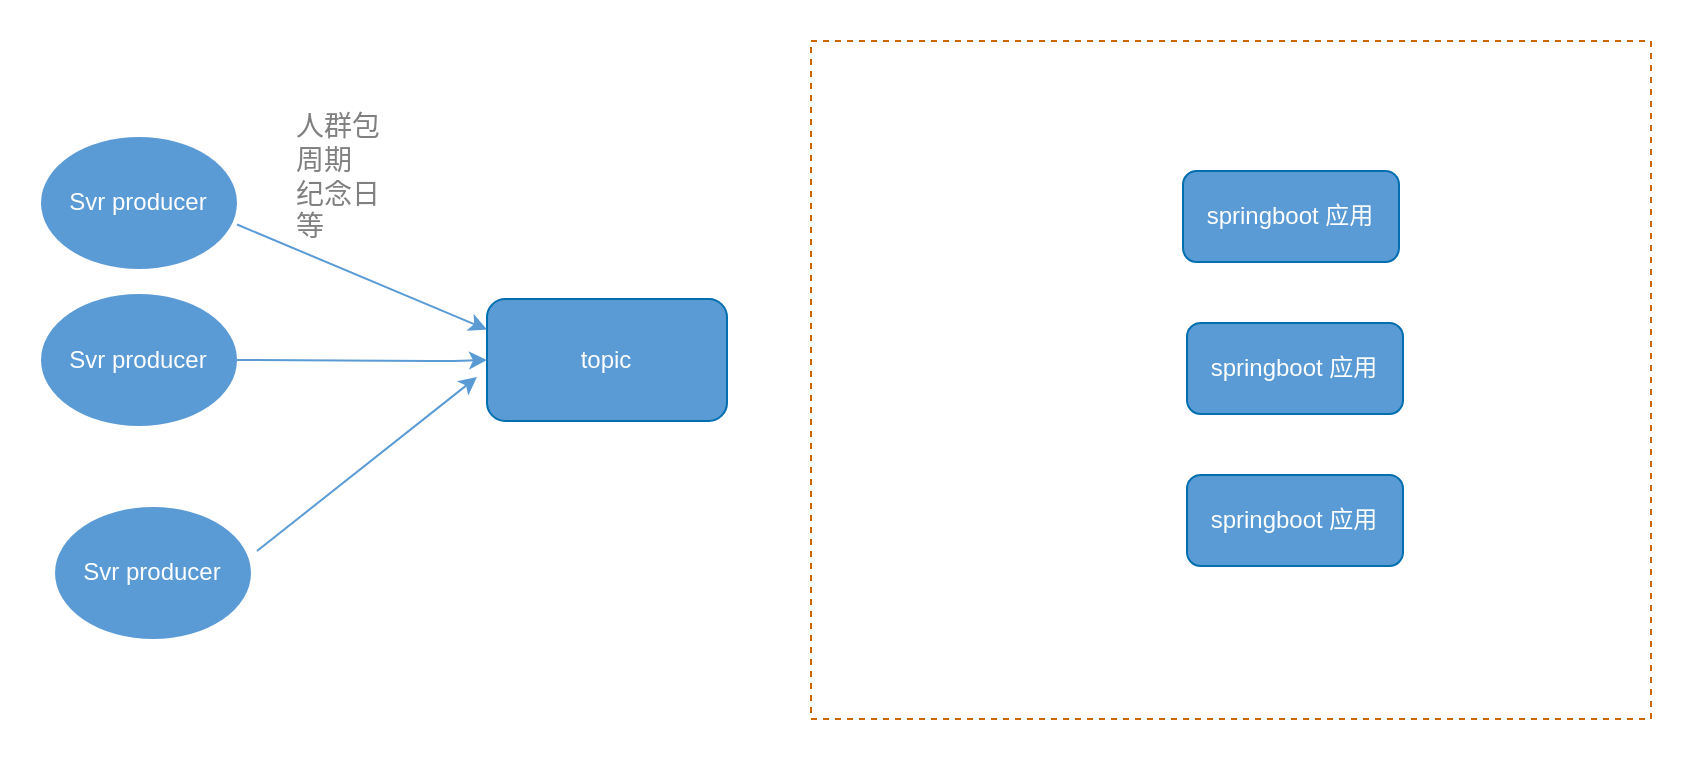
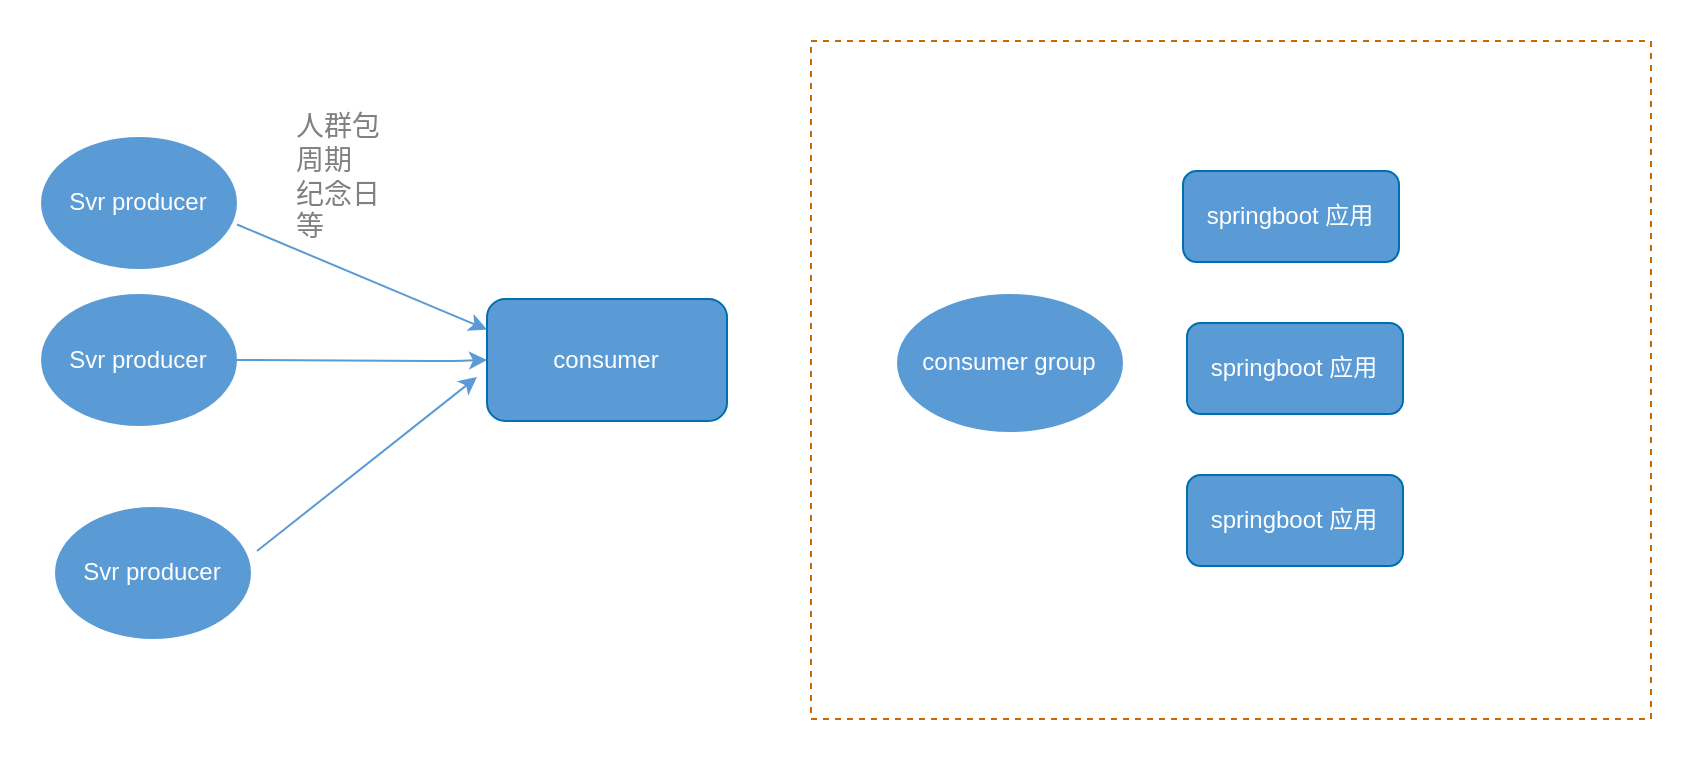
  <mxCell id="0" />
  <mxCell id="1" parent="0" />
  <mxCell id="2" value="" style="rounded=0;whiteSpace=wrap;html=1;fillColor=#FFFFFF;dashed=1;strokeColor=#CC6600;" vertex="1" parent="1"><mxGeometry x="405" y="20" width="420" height="339" as="geometry" /></mxCell>
- <mxCell id="3" value="topic" style="rounded=1;whiteSpace=wrap;html=1;strokeColor=#006EAF;fontColor=#ffffff;fillColor=#5b9bd5;" vertex="1" parent="1"><mxGeometry x="243" y="149" width="120" height="61" as="geometry" /></mxCell>
+ <mxCell id="3" value="consumer" style="rounded=1;whiteSpace=wrap;html=1;strokeColor=#006EAF;fontColor=#ffffff;fillColor=#5b9bd5;" vertex="1" parent="1"><mxGeometry x="243" y="149" width="120" height="61" as="geometry" /></mxCell>
  <mxCell id="4" value="" style="endArrow=classic;html=1;strokeColor=#5b9bd5;exitX=1;exitY=0.663;exitDx=0;exitDy=0;exitPerimeter=0;entryX=0;entryY=0.25;entryDx=0;entryDy=0;" edge="1" parent="1" source="5" target="3"><mxGeometry width="50" height="50" relative="1" as="geometry"><mxPoint x="120" y="162" as="sourcePoint" /><mxPoint x="235" y="162" as="targetPoint" /></mxGeometry></mxCell>
  <mxCell id="5" value="&lt;font color=&quot;#ffffff&quot;&gt;Svr producer&lt;/font&gt;" style="ellipse;whiteSpace=wrap;html=1;fillColor=#5b9bd5;strokeColor=none;" vertex="1" parent="1"><mxGeometry x="20" y="68" width="98" height="66" as="geometry" /></mxCell>
  <mxCell id="6" value="&lt;font style=&quot;font-size: 14px&quot; color=&quot;#808080&quot;&gt;人群包&lt;br&gt;&lt;div style=&quot;text-align: justify&quot;&gt;&lt;span&gt;周期&lt;/span&gt;&lt;/div&gt;纪念日&lt;br&gt;&lt;div style=&quot;text-align: justify&quot;&gt;&lt;span&gt;等&lt;/span&gt;&lt;/div&gt;&lt;/font&gt;" style="text;html=1;strokeColor=none;fillColor=none;align=center;verticalAlign=middle;whiteSpace=wrap;rounded=0;" vertex="1" parent="1"><mxGeometry x="114" y="41" width="110" height="93" as="geometry" /></mxCell>
+ <mxCell id="7" value="&lt;font color=&quot;#ffffff&quot;&gt;consumer group&lt;/font&gt;" style="ellipse;whiteSpace=wrap;html=1;fillColor=#5b9bd5;strokeColor=none;" vertex="1" parent="1"><mxGeometry x="448" y="146.5" width="113" height="69" as="geometry" /></mxCell>
  <mxCell id="8" value="&lt;font color=&quot;#ffffff&quot;&gt;Svr producer&lt;/font&gt;" style="ellipse;whiteSpace=wrap;html=1;fillColor=#5b9bd5;strokeColor=none;" vertex="1" parent="1"><mxGeometry x="20" y="146.5" width="98" height="66" as="geometry" /></mxCell>
  <mxCell id="9" value="" style="endArrow=classic;html=1;strokeColor=#5b9bd5;exitX=1;exitY=0.5;exitDx=0;exitDy=0;entryX=0;entryY=0.5;entryDx=0;entryDy=0;" edge="1" parent="1" source="8" target="3"><mxGeometry width="50" height="50" relative="1" as="geometry"><mxPoint x="124" y="152.758" as="sourcePoint" /><mxPoint x="245" y="172" as="targetPoint" /><Array as="points"><mxPoint x="225" y="180" /></Array></mxGeometry></mxCell>
  <mxCell id="10" value="&lt;font color=&quot;#ffffff&quot;&gt;Svr producer&lt;/font&gt;" style="ellipse;whiteSpace=wrap;html=1;fillColor=#5b9bd5;strokeColor=none;" vertex="1" parent="1"><mxGeometry x="27" y="253" width="98" height="66" as="geometry" /></mxCell>
  <mxCell id="11" value="" style="endArrow=classic;html=1;strokeColor=#5b9bd5;" edge="1" parent="1"><mxGeometry width="50" height="50" relative="1" as="geometry"><mxPoint x="128" y="275" as="sourcePoint" /><mxPoint x="238" y="188" as="targetPoint" /></mxGeometry></mxCell>
  <mxCell id="12" value="springboot 应用" style="rounded=1;whiteSpace=wrap;html=1;strokeColor=#006EAF;fontColor=#ffffff;fillColor=#5b9bd5;" vertex="1" parent="1"><mxGeometry x="591" y="85" width="108" height="45.5" as="geometry" /></mxCell>
  <mxCell id="13" value="springboot 应用" style="rounded=1;whiteSpace=wrap;html=1;strokeColor=#006EAF;fontColor=#ffffff;fillColor=#5b9bd5;" vertex="1" parent="1"><mxGeometry x="593" y="161" width="108" height="45.5" as="geometry" /></mxCell>
  <mxCell id="14" value="springboot 应用" style="rounded=1;whiteSpace=wrap;html=1;strokeColor=#006EAF;fontColor=#ffffff;fillColor=#5b9bd5;" vertex="1" parent="1"><mxGeometry x="593" y="237" width="108" height="45.5" as="geometry" /></mxCell>
